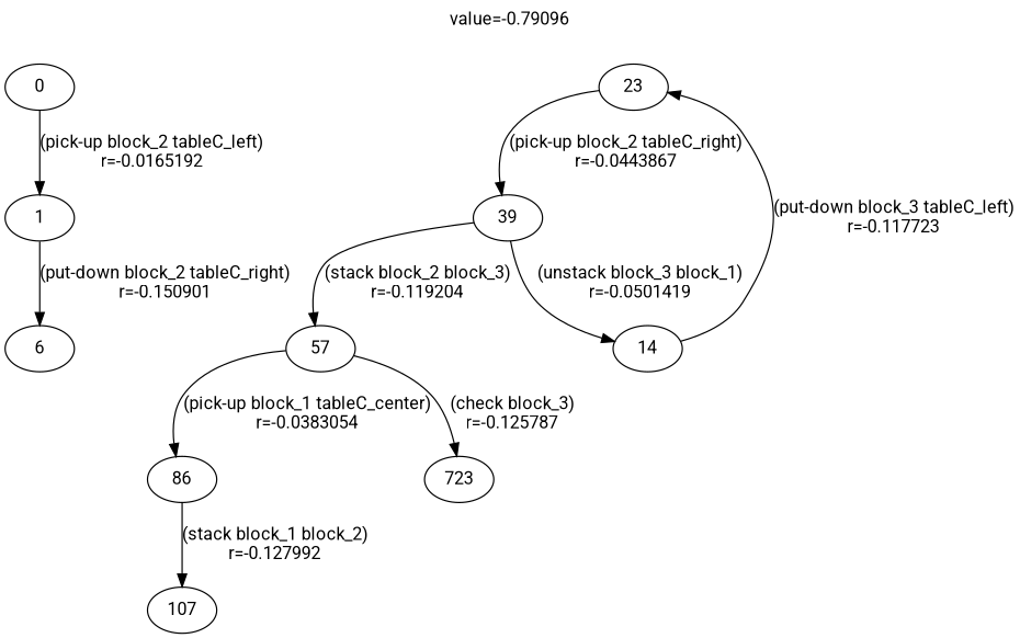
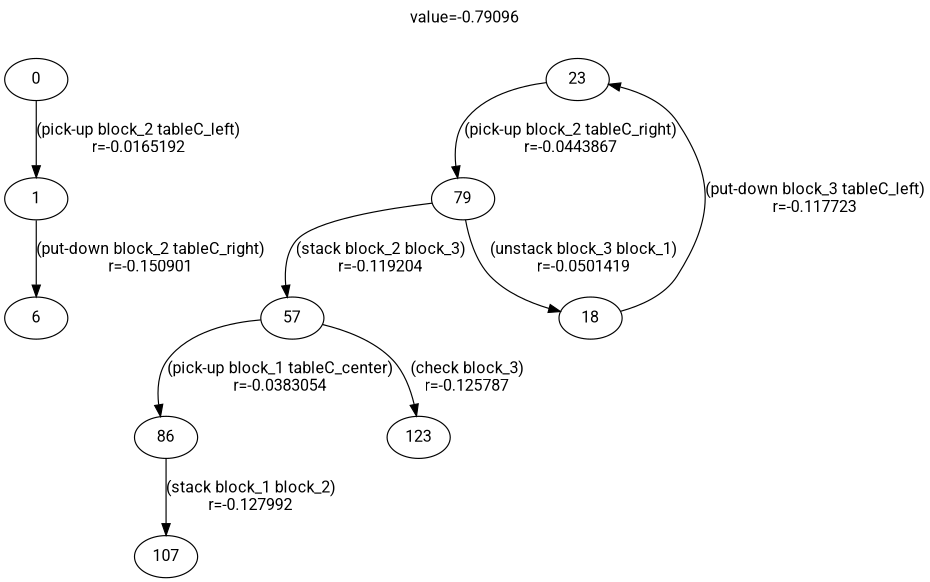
  digraph {
    fontname=Roboto
    label="value=-0.79096"
    labelloc=top
    node [fontname=Roboto]
    edge [fontname=Roboto]
    n1 [label=1]
    0
    6
    n4 [label=23]
-   14
-   39
+   14 [label=18]
+   39 [label=79]
    57
    86
-   123 [label=723]
+   123
    107
    n1 -> 6 [label="(put-down block_2 tableC_right)\nr=-0.150901"]
    0 -> n1 [label="(pick-up block_2 tableC_left)\nr=-0.0165192"]
    n4 -> 39 [label="(pick-up block_2 tableC_right)\nr=-0.0443867"]
    14 -> n4 [label="(put-down block_3 tableC_left)\nr=-0.117723"]
    39 -> 14 [label="(unstack block_3 block_1)\nr=-0.0501419"]
    39 -> 57 [label="(stack block_2 block_3)\nr=-0.119204"]
    57 -> 86 [label="(pick-up block_1 tableC_center)\nr=-0.0383054"]
    57 -> 123 [label="(check block_3)\nr=-0.125787"]
    86 -> 107 [label="(stack block_1 block_2)\nr=-0.127992"]
  }
